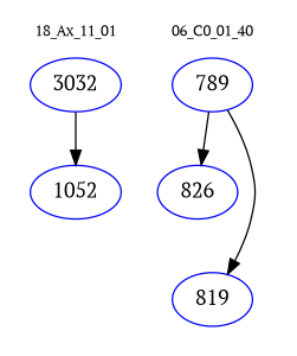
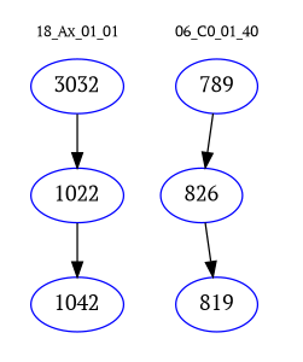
  digraph {
    fontname="PT Serif"
    node [color=blue fontname="PT Serif"]
    edge [color=black fontname="PT Serif"]
    n1 [label=3032]
-   n2 [label=1052]
+   n2 [label=1022]
+   n3 [label=1042]
    n4 [label=789]
    n5 [label=826]
    n6 [label=819]
    subgraph cluster_1 {
      color=white
      fontsize=10
-     label="18_Ax_11_01"
+     label="18_Ax_01_01"
      n1
      n2
+     n3
    }
    subgraph cluster_2 {
      color=white
      fontsize=10
      label="06_C0_01_40"
      n4
      n5
      n6
    }
    n1 -> n2
+   n2 -> n3
    n4 -> n5
-   n4 -> n6
+   n5 -> n6
  }
